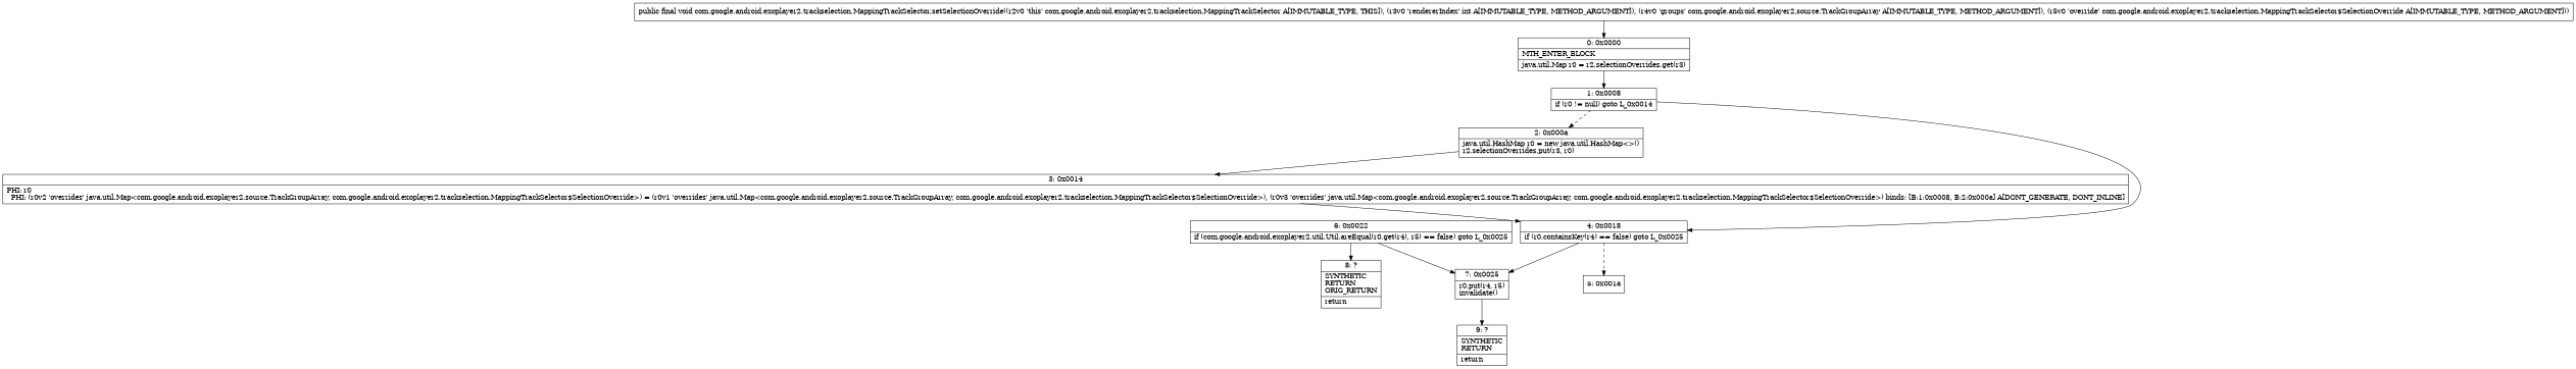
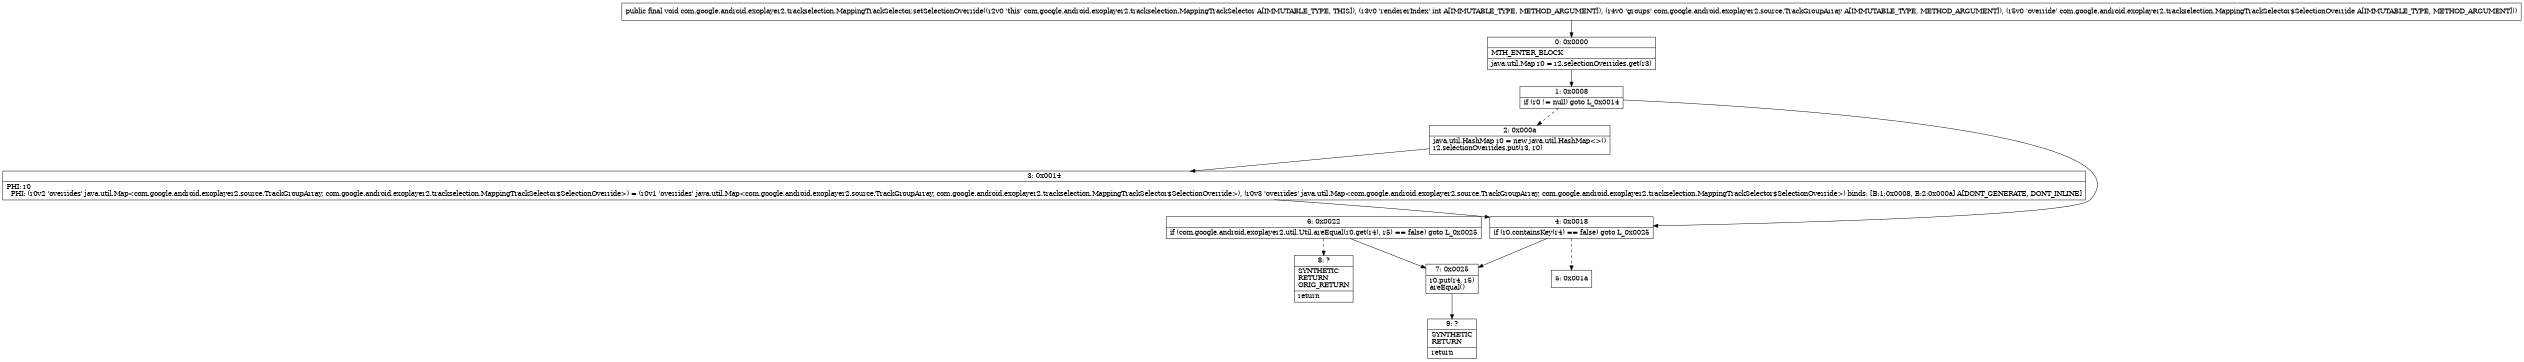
  digraph {
    node [shape=record]
    n1 [label="{0\:\ 0x0000|MTH_ENTER_BLOCK\l|java.util.Map r0 = r2.selectionOverrides.get(r3)\l}"]
    n2 [label="{1\:\ 0x0008|if (r0 != null) goto L_0x0014\l}"]
    n3 [label="{2\:\ 0x000a|java.util.HashMap r0 = new java.util.HashMap\<\>()\lr2.selectionOverrides.put(r3, r0)\l}"]
    n4 [label="{4\:\ 0x0018|if (r0.containsKey(r4) == false) goto L_0x0025\l}"]
    n5 [label="{3\:\ 0x0014|PHI: r0 \l  PHI: (r0v2 'overrides' java.util.Map\<com.google.android.exoplayer2.source.TrackGroupArray, com.google.android.exoplayer2.trackselection.MappingTrackSelector$SelectionOverride\>) = (r0v1 'overrides' java.util.Map\<com.google.android.exoplayer2.source.TrackGroupArray, com.google.android.exoplayer2.trackselection.MappingTrackSelector$SelectionOverride\>), (r0v3 'overrides' java.util.Map\<com.google.android.exoplayer2.source.TrackGroupArray, com.google.android.exoplayer2.trackselection.MappingTrackSelector$SelectionOverride\>) binds: [B:1:0x0008, B:2:0x000a] A[DONT_GENERATE, DONT_INLINE]\l}"]
    n6 [label="{5\:\ 0x001a}"]
-   n7 [label="{7\:\ 0x0025|r0.put(r4, r5)\linvalidate()\l}"]
+   n7 [label="{7\:\ 0x0025|r0.put(r4, r5)\lareEqual()\l}"]
    n8 [label="{9\:\ ?|SYNTHETIC\lRETURN\l|return\l}"]
    n9 [label="{6\:\ 0x0022|if (com.google.android.exoplayer2.util.Util.areEqual(r0.get(r4), r5) == false) goto L_0x0025\l}"]
    n10 [label="{8\:\ ?|SYNTHETIC\lRETURN\lORIG_RETURN\l|return\l}"]
    n11 [label="{public final void com.google.android.exoplayer2.trackselection.MappingTrackSelector.setSelectionOverride((r2v0 'this' com.google.android.exoplayer2.trackselection.MappingTrackSelector A[IMMUTABLE_TYPE, THIS]), (r3v0 'rendererIndex' int A[IMMUTABLE_TYPE, METHOD_ARGUMENT]), (r4v0 'groups' com.google.android.exoplayer2.source.TrackGroupArray A[IMMUTABLE_TYPE, METHOD_ARGUMENT]), (r5v0 'override' com.google.android.exoplayer2.trackselection.MappingTrackSelector$SelectionOverride A[IMMUTABLE_TYPE, METHOD_ARGUMENT])) }"]
    n1 -> n2
    n2 -> n3 [style=dashed]
    n2 -> n4
    n3 -> n5
    n4 -> n6 [style=dashed]
    n4 -> n7
    n5 -> n4
    n7 -> n8
    n9 -> n7
-   n9 -> n10 [style=solid]
+   n9 -> n10 [style=dashed]
    n11 -> n1
  }
